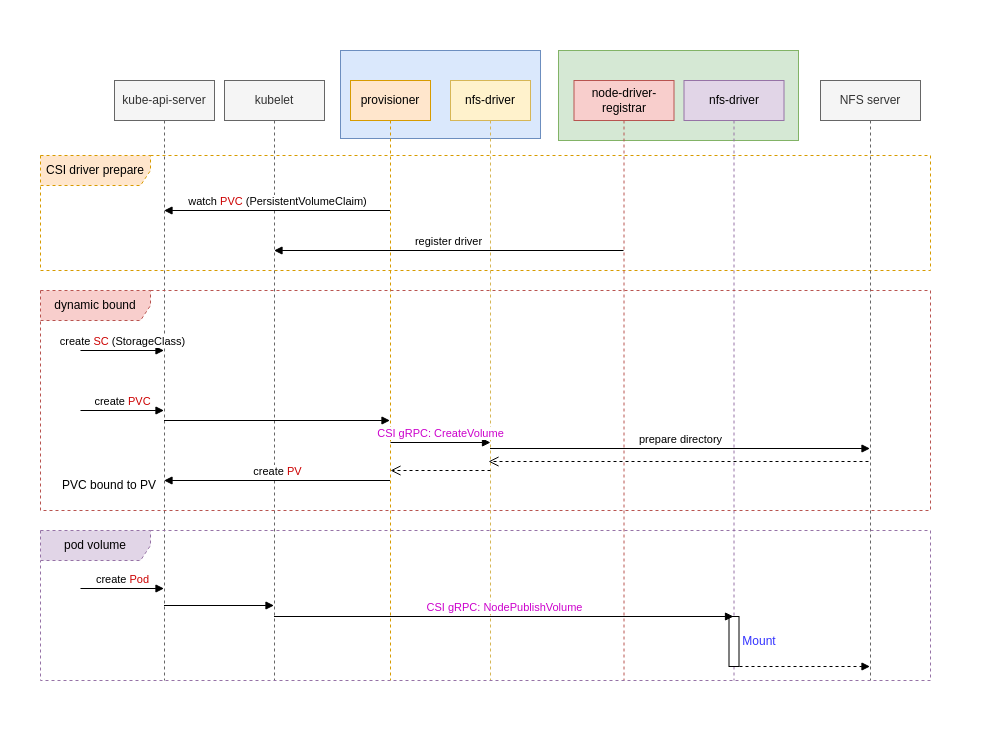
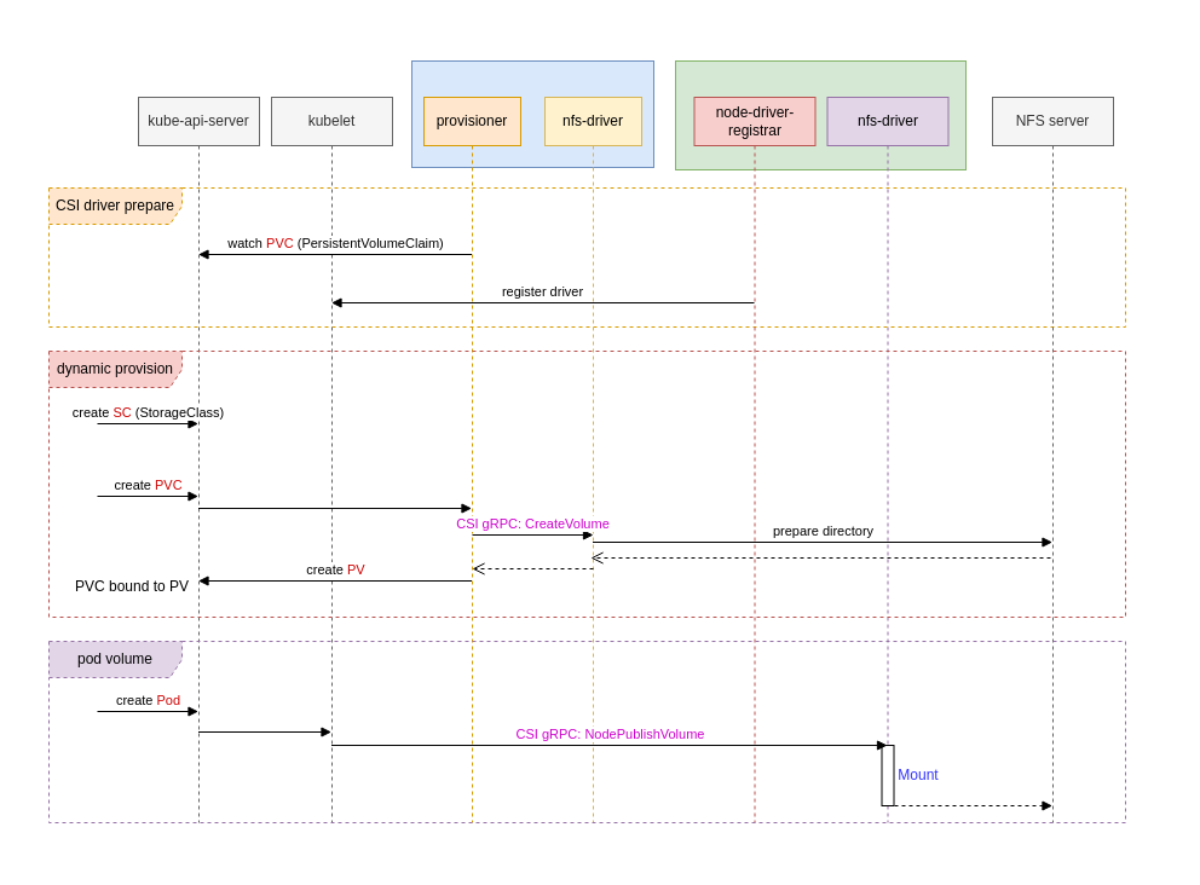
  <mxCell id="0" />
  <mxCell id="1" parent="0" />
  <mxCell id="2" value="" style="rounded=0;whiteSpace=wrap;html=1;strokeColor=none;" vertex="1" parent="1"><mxGeometry x="20" y="20" width="950" height="690" as="geometry" /></mxCell>
  <mxCell id="3" value="CSI driver prepare" style="shape=umlFrame;whiteSpace=wrap;html=1;pointerEvents=0;width=110;height=30;dashed=1;fillColor=#ffe6cc;strokeColor=#d79b00;" vertex="1" parent="1"><mxGeometry x="40" y="155" width="890" height="115" as="geometry" /></mxCell>
  <mxCell id="4" value="" style="rounded=0;whiteSpace=wrap;html=1;align=left;fillColor=#d5e8d4;strokeColor=#82b366;" vertex="1" parent="1"><mxGeometry x="558" y="50" width="240" height="90" as="geometry" /></mxCell>
  <mxCell id="5" value="" style="rounded=0;whiteSpace=wrap;html=1;align=left;fillColor=#dae8fc;strokeColor=#6c8ebf;" vertex="1" parent="1"><mxGeometry x="340" y="50" width="200" height="88" as="geometry" /></mxCell>
  <mxCell id="6" value="kube-api-server" style="shape=umlLifeline;perimeter=lifelinePerimeter;whiteSpace=wrap;html=1;container=1;dropTarget=0;collapsible=0;recursiveResize=0;outlineConnect=0;portConstraint=eastwest;newEdgeStyle={&quot;curved&quot;:0,&quot;rounded&quot;:0};fillColor=#f5f5f5;fontColor=#333333;strokeColor=#666666;" vertex="1" parent="1"><mxGeometry x="114" y="80" width="100" height="600" as="geometry" /></mxCell>
  <mxCell id="7" value="provisioner" style="shape=umlLifeline;perimeter=lifelinePerimeter;whiteSpace=wrap;html=1;container=1;dropTarget=0;collapsible=0;recursiveResize=0;outlineConnect=0;portConstraint=eastwest;newEdgeStyle={&quot;curved&quot;:0,&quot;rounded&quot;:0};fillColor=#ffe6cc;strokeColor=#d79b00;" vertex="1" parent="1"><mxGeometry x="350" y="80" width="80" height="600" as="geometry" /></mxCell>
  <mxCell id="8" value="nfs-driver" style="shape=umlLifeline;perimeter=lifelinePerimeter;whiteSpace=wrap;html=1;container=1;dropTarget=0;collapsible=0;recursiveResize=0;outlineConnect=0;portConstraint=eastwest;newEdgeStyle={&quot;curved&quot;:0,&quot;rounded&quot;:0};fillColor=#fff2cc;strokeColor=#d6b656;" vertex="1" parent="1"><mxGeometry x="450" y="80" width="80" height="600" as="geometry" /></mxCell>
  <mxCell id="9" value="kubelet" style="shape=umlLifeline;perimeter=lifelinePerimeter;whiteSpace=wrap;html=1;container=1;dropTarget=0;collapsible=0;recursiveResize=0;outlineConnect=0;portConstraint=eastwest;newEdgeStyle={&quot;curved&quot;:0,&quot;rounded&quot;:0};fillColor=#f5f5f5;fontColor=#333333;strokeColor=#666666;" vertex="1" parent="1"><mxGeometry x="224" y="80" width="100" height="600" as="geometry" /></mxCell>
  <mxCell id="10" value="node-driver-registrar" style="shape=umlLifeline;perimeter=lifelinePerimeter;whiteSpace=wrap;html=1;container=1;dropTarget=0;collapsible=0;recursiveResize=0;outlineConnect=0;portConstraint=eastwest;newEdgeStyle={&quot;curved&quot;:0,&quot;rounded&quot;:0};fillColor=#f8cecc;strokeColor=#b85450;" vertex="1" parent="1"><mxGeometry x="573.5" y="80" width="100" height="600" as="geometry" /></mxCell>
  <mxCell id="11" value="nfs-driver" style="shape=umlLifeline;perimeter=lifelinePerimeter;whiteSpace=wrap;html=1;container=1;dropTarget=0;collapsible=0;recursiveResize=0;outlineConnect=0;portConstraint=eastwest;newEdgeStyle={&quot;curved&quot;:0,&quot;rounded&quot;:0};fillColor=#e1d5e7;strokeColor=#9673a6;" vertex="1" parent="1"><mxGeometry x="683.5" y="80" width="100" height="600" as="geometry" /></mxCell>
  <mxCell id="12" value="" style="html=1;points=[[0,0,0,0,5],[0,1,0,0,-5],[1,0,0,0,5],[1,1,0,0,-5]];perimeter=orthogonalPerimeter;outlineConnect=0;targetShapes=umlLifeline;portConstraint=eastwest;newEdgeStyle={&quot;curved&quot;:0,&quot;rounded&quot;:0};" vertex="1" parent="11"><mxGeometry x="45" y="536" width="10" height="50" as="geometry" /></mxCell>
  <mxCell id="13" value="NFS server" style="shape=umlLifeline;perimeter=lifelinePerimeter;whiteSpace=wrap;html=1;container=1;dropTarget=0;collapsible=0;recursiveResize=0;outlineConnect=0;portConstraint=eastwest;newEdgeStyle={&quot;curved&quot;:0,&quot;rounded&quot;:0};fillColor=#f5f5f5;fontColor=#333333;strokeColor=#666666;" vertex="1" parent="1"><mxGeometry x="820" y="80" width="100" height="600" as="geometry" /></mxCell>
  <mxCell id="14" value="watch &lt;font color=&quot;#cc0000&quot;&gt;PVC&lt;/font&gt; (PersistentVolumeClaim)" style="html=1;verticalAlign=bottom;endArrow=block;curved=0;rounded=0;" edge="1" parent="1"><mxGeometry width="80" relative="1" as="geometry"><mxPoint x="389.5" y="210" as="sourcePoint" /><mxPoint x="163.5" y="210" as="targetPoint" /></mxGeometry></mxCell>
  <mxCell id="15" value="register driver" style="html=1;verticalAlign=bottom;endArrow=block;curved=0;rounded=0;" edge="1" parent="1"><mxGeometry width="80" relative="1" as="geometry"><mxPoint x="623" y="250" as="sourcePoint" /><mxPoint x="273.5" y="250" as="targetPoint" /></mxGeometry></mxCell>
  <mxCell id="16" value="create &lt;font color=&quot;#cc0000&quot;&gt;SC&lt;/font&gt; (StorageClass)" style="html=1;verticalAlign=bottom;endArrow=block;curved=0;rounded=0;" edge="1" parent="1" target="6"><mxGeometry width="80" relative="1" as="geometry"><mxPoint x="80" y="350" as="sourcePoint" /><mxPoint x="510" y="350" as="targetPoint" /></mxGeometry></mxCell>
  <mxCell id="17" value="create &lt;font color=&quot;#cc0000&quot;&gt;PVC&lt;/font&gt;" style="html=1;verticalAlign=bottom;endArrow=block;curved=0;rounded=0;" edge="1" parent="1" target="6"><mxGeometry width="80" relative="1" as="geometry"><mxPoint x="80" y="410" as="sourcePoint" /><mxPoint x="510" y="350" as="targetPoint" /></mxGeometry></mxCell>
  <mxCell id="18" value="" style="html=1;verticalAlign=bottom;endArrow=block;curved=0;rounded=0;" edge="1" parent="1"><mxGeometry width="80" relative="1" as="geometry"><mxPoint x="163.5" y="420" as="sourcePoint" /><mxPoint x="389.5" y="420" as="targetPoint" /></mxGeometry></mxCell>
  <mxCell id="19" value="&lt;font color=&quot;#cc00cc&quot;&gt;CSI gRPC: CreateVolume&lt;/font&gt;" style="html=1;verticalAlign=bottom;endArrow=block;curved=0;rounded=0;" edge="1" parent="1"><mxGeometry width="80" relative="1" as="geometry"><mxPoint x="390" y="442" as="sourcePoint" /><mxPoint x="490" y="442" as="targetPoint" /></mxGeometry></mxCell>
  <mxCell id="20" value="prepare directory" style="html=1;verticalAlign=bottom;endArrow=block;curved=0;rounded=0;" edge="1" parent="1"><mxGeometry width="80" relative="1" as="geometry"><mxPoint x="489.5" y="448" as="sourcePoint" /><mxPoint x="869.5" y="448" as="targetPoint" /></mxGeometry></mxCell>
  <mxCell id="21" value="" style="html=1;verticalAlign=bottom;endArrow=open;dashed=1;endSize=8;curved=0;rounded=0;" edge="1" parent="1"><mxGeometry relative="1" as="geometry"><mxPoint x="868" y="461" as="sourcePoint" /><mxPoint x="488" y="461" as="targetPoint" /></mxGeometry></mxCell>
  <mxCell id="22" value="" style="html=1;verticalAlign=bottom;endArrow=open;dashed=1;endSize=8;curved=0;rounded=0;" edge="1" parent="1"><mxGeometry relative="1" as="geometry"><mxPoint x="490" y="470" as="sourcePoint" /><mxPoint x="390" y="470" as="targetPoint" /></mxGeometry></mxCell>
  <mxCell id="23" value="create &lt;font color=&quot;#cc0000&quot;&gt;PV&lt;/font&gt;" style="html=1;verticalAlign=bottom;endArrow=block;curved=0;rounded=0;" edge="1" parent="1"><mxGeometry width="80" relative="1" as="geometry"><mxPoint x="389.5" y="480" as="sourcePoint" /><mxPoint x="163.5" y="480" as="targetPoint" /></mxGeometry></mxCell>
  <mxCell id="24" value="PVC bound to PV" style="text;html=1;align=center;verticalAlign=middle;whiteSpace=wrap;rounded=0;" vertex="1" parent="1"><mxGeometry x="56" y="470" width="106" height="30" as="geometry" /></mxCell>
  <mxCell id="25" value="create &lt;font color=&quot;#cc0000&quot;&gt;Pod&lt;/font&gt;" style="html=1;verticalAlign=bottom;endArrow=block;curved=0;rounded=0;" edge="1" parent="1"><mxGeometry width="80" relative="1" as="geometry"><mxPoint x="80" y="588" as="sourcePoint" /><mxPoint x="163.5" y="588" as="targetPoint" /><Array as="points"><mxPoint x="80" y="588" /></Array></mxGeometry></mxCell>
  <mxCell id="26" value="" style="html=1;verticalAlign=bottom;endArrow=block;curved=0;rounded=0;" edge="1" parent="1"><mxGeometry width="80" relative="1" as="geometry"><mxPoint x="163.5" y="605" as="sourcePoint" /><mxPoint x="273.5" y="605" as="targetPoint" /></mxGeometry></mxCell>
  <mxCell id="27" value="&lt;font color=&quot;#cc00cc&quot;&gt;CSI gRPC: NodePublishVolume&lt;/font&gt;" style="html=1;verticalAlign=bottom;endArrow=block;curved=0;rounded=0;" edge="1" parent="1"><mxGeometry width="80" relative="1" as="geometry"><mxPoint x="273.5" y="616" as="sourcePoint" /><mxPoint x="733" y="616" as="targetPoint" /></mxGeometry></mxCell>
  <mxCell id="28" value="&lt;font color=&quot;#3333ff&quot;&gt;Mount&lt;/font&gt;" style="text;html=1;align=center;verticalAlign=middle;whiteSpace=wrap;rounded=0;" vertex="1" parent="1"><mxGeometry x="738" y="626" width="42" height="30" as="geometry" /></mxCell>
  <mxCell id="29" value="" style="html=1;verticalAlign=bottom;endArrow=block;curved=0;rounded=0;dashed=1;" edge="1" parent="1"><mxGeometry width="80" relative="1" as="geometry"><mxPoint x="733" y="666" as="sourcePoint" /><mxPoint x="869.5" y="666" as="targetPoint" /></mxGeometry></mxCell>
- <mxCell id="30" value="dynamic bound" style="shape=umlFrame;whiteSpace=wrap;html=1;pointerEvents=0;width=110;height=30;dashed=1;fillColor=#f8cecc;strokeColor=#b85450;" vertex="1" parent="1"><mxGeometry x="40" y="290" width="890" height="220" as="geometry" /></mxCell>
+ <mxCell id="30" value="dynamic provision" style="shape=umlFrame;whiteSpace=wrap;html=1;pointerEvents=0;width=110;height=30;dashed=1;fillColor=#f8cecc;strokeColor=#b85450;" vertex="1" parent="1"><mxGeometry x="40" y="290" width="890" height="220" as="geometry" /></mxCell>
  <mxCell id="31" value="pod volume" style="shape=umlFrame;whiteSpace=wrap;html=1;pointerEvents=0;width=110;height=30;dashed=1;fillColor=#e1d5e7;strokeColor=#9673a6;" vertex="1" parent="1"><mxGeometry x="40" y="530" width="890" height="150" as="geometry" /></mxCell>
